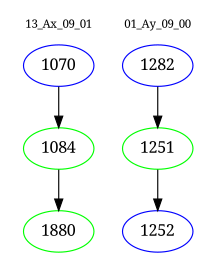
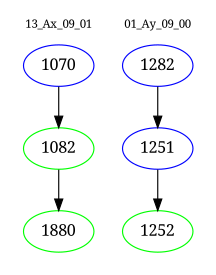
  digraph {
    fontname="Noto Serif"
    node [color=green fontname="Noto Serif"]
    edge [color=black fontname="Noto Serif"]
    n1 [color=blue label=1070]
-   n2 [label=1084]
+   n2 [label=1082]
    n3 [label=1880]
    n4 [color=blue label=1282]
-   n5 [label=1251]
-   n6 [color=blue label=1252]
+   n5 [color=blue label=1251]
+   n6 [label=1252]
    subgraph cluster_1 {
      color=white
      fontsize=10
      label="13_Ax_09_01"
      n1
      n2
      n3
    }
    subgraph cluster_2 {
      color=white
      fontsize=10
      label="01_Ay_09_00"
      n4
      n5
      n6
    }
    n1 -> n2
    n2 -> n3
    n4 -> n5
    n5 -> n6
  }
